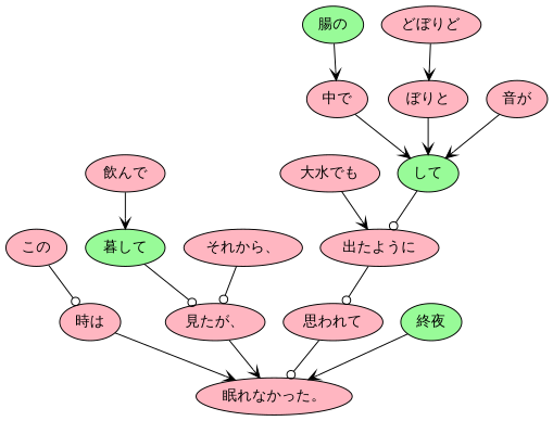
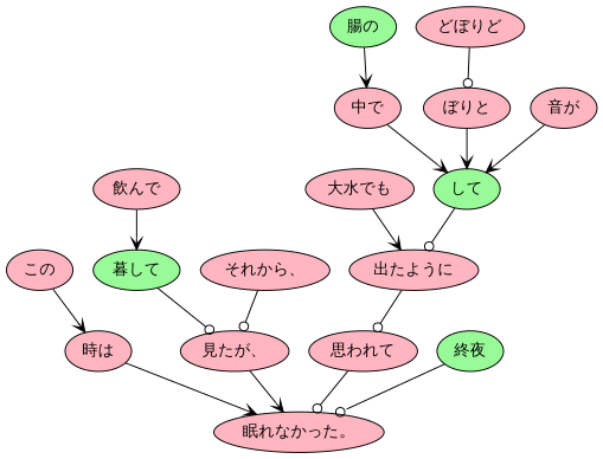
  digraph {
    fontname="Source Code Pro"
    node [fillcolor=lightpink fontname="Source Code Pro" style=filled]
    edge [arrowhead=vee fontname="Source Code Pro"]
    n1 [label="それから、"]
    n2 [label="見たが、"]
    n3 [label="眠れなかった。"]
    n4 [label="飲んで"]
    n5 [fillcolor=palegreen label="暮して"]
    n6 [label="この"]
    n7 [label="時は"]
    n8 [fillcolor=palegreen label="腸の"]
    n9 [label="中で"]
    n10 [fillcolor=palegreen label="して"]
    n11 [label="出たように"]
    n12 [label="どぼりど"]
    n13 [label="ぼりと"]
    n14 [label="音が"]
    n15 [label="思われて"]
    n16 [label="大水でも"]
    n17 [fillcolor=palegreen label="終夜"]
    n1 -> n2 [arrowhead=odot]
    n2 -> n3
    n4 -> n5
    n5 -> n2 [arrowhead=odot]
-   n6 -> n7 [arrowhead=odot]
+   n6 -> n7
    n7 -> n3
    n8 -> n9
    n9 -> n10
    n10 -> n11 [arrowhead=odot]
    n11 -> n15 [arrowhead=odot]
-   n12 -> n13
+   n12 -> n13 [arrowhead=odot]
    n13 -> n10
    n14 -> n10
    n15 -> n3 [arrowhead=odot]
    n16 -> n11
-   n17 -> n3
+   n17 -> n3 [arrowhead=odot]
  }
